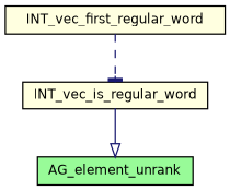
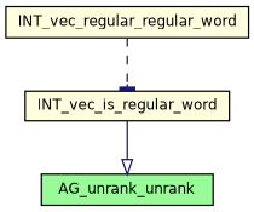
  digraph {
    rankdir=TB
    node [color=black fillcolor=lightyellow fontname=Helvetica fontsize=10 shape=record style=filled]
    edge [color=midnightblue fontname=Helvetica fontsize=10 labelfontname=Helvetica labelfontsize=10]
-   n1 [fontcolor=black height=0.2 label=INT_vec_first_regular_word width=0.4]
+   n1 [fontcolor=black height=0.2 label=INT_vec_regular_regular_word width=0.4]
    n2 [height=0.2 label=INT_vec_is_regular_word width=0.4]
-   n3 [fillcolor=palegreen height=0.2 label=AG_element_unrank width=0.4]
+   n3 [fillcolor=palegreen height=0.2 label=AG_unrank_unrank width=0.4]
    n1 -> n2 [arrowhead=tee style=dashed]
    n2 -> n3 [arrowhead=onormal style=solid]
  }
